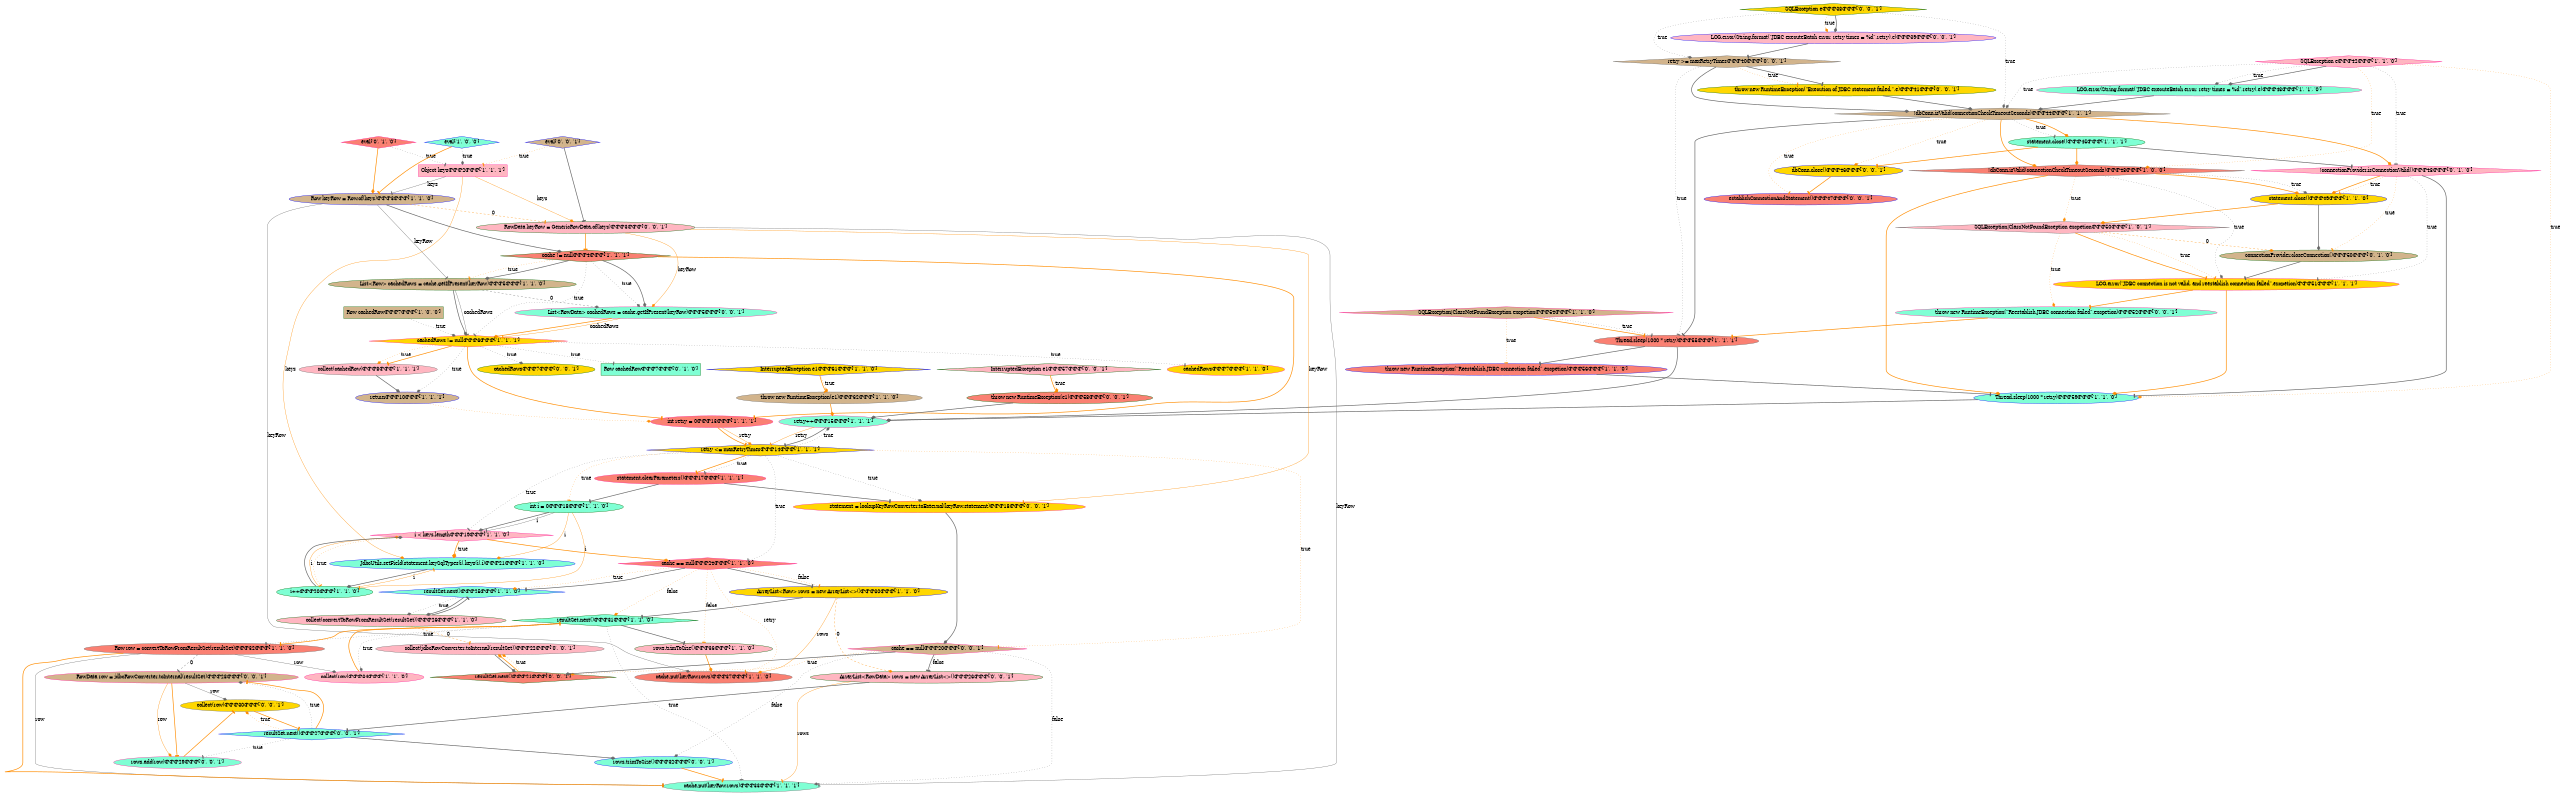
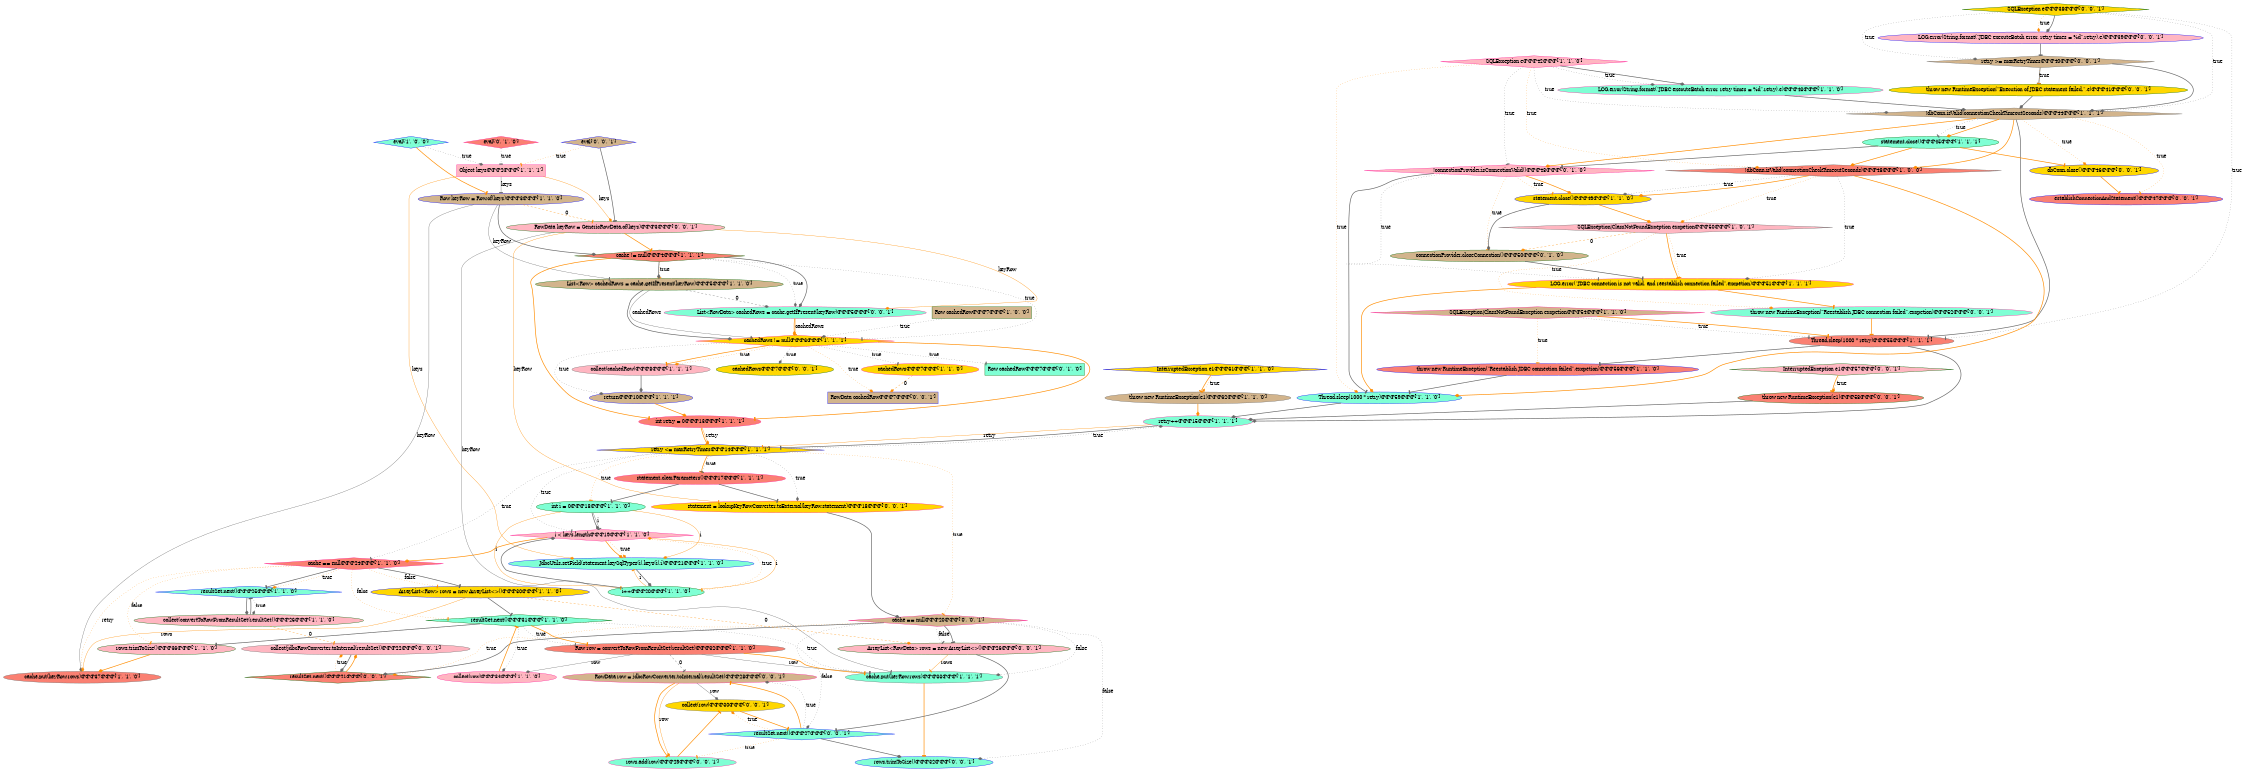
  digraph {
    node [color=deeppink fillcolor=aquamarine shape=ellipse style=filled]
    edge [arrowhead=tee color=darkorange style=bold]
    n1 [fillcolor=tan label="SQLException|ClassNotFoundException excpetion@@@54@@@['1', '1', '0']" shape=diamond]
    n2 [color=blue fillcolor=salmon label="throw new RuntimeException(\"Reestablish JDBC connection failed\",excpetion)@@@56@@@['1', '1', '0']"]
    n3 [color=gray40 fillcolor=salmon label="Thread.sleep(1000 * retry)@@@55@@@['1', '1', '1']"]
    n4 [color=blue label="Thread.sleep(1000 * retry)@@@59@@@['1', '1', '0']"]
    n5 [label="retry++@@@15@@@['1', '1', '1']"]
    n6 [color=blue fillcolor=gold label="retry <= maxRetryTimes@@@14@@@['1', '1', '1']" shape=diamond]
    n7 [fillcolor=tan label="cache == null@@@20@@@['0', '0', '1']" shape=diamond]
    n8 [color=darkgreen label="int i = 0@@@18@@@['1', '1', '0']"]
    n9 [fillcolor=lightpink label="i < keys.length@@@19@@@['1', '1', '0']" shape=diamond]
    n10 [fillcolor=gold label="statement = lookupKeyRowConverter.toExternal(keyRow,statement)@@@18@@@['0', '0', '1']"]
    n11 [fillcolor=salmon label="cache == null@@@24@@@['1', '1', '0']" shape=diamond]
    n12 [fillcolor=salmon label="statement.clearParameters()@@@17@@@['1', '1', '1']"]
    n13 [fillcolor=lightpink label="Object keys@@@2@@@['1', '1', '1']" shape=box]
    n14 [color=blue label="JdbcUtils.setField(statement,keySqlTypes(i(,keys(i(,i)@@@21@@@['1', '1', '0']"]
    n15 [color=blue fillcolor=tan label="Row keyRow = Row.of(keys)@@@3@@@['1', '1', '0']"]
    n16 [color=darkgreen fillcolor=lightpink label="RowData keyRow = GenericRowData.of(keys)@@@3@@@['0', '0', '1']"]
    n17 [color=darkgreen label="i++@@@20@@@['1', '1', '0']"]
    n18 [color=gray40 fillcolor=salmon label="cache.put(keyRow,rows)@@@37@@@['1', '1', '0']"]
    n19 [color=darkgreen fillcolor=tan label="List<Row> cachedRows = cache.getIfPresent(keyRow)@@@5@@@['1', '1', '0']"]
    n20 [color=darkgreen fillcolor=salmon label="cache != null@@@4@@@['1', '1', '1']" shape=diamond]
    n21 [label="List<RowData> cachedRows = cache.getIfPresent(keyRow)@@@5@@@['0', '0', '1']"]
    n22 [color=gray40 label="cache.put(keyRow,rows)@@@33@@@['1', '1', '1']"]
    n23 [fillcolor=gold label="LOG.error(\"JDBC connection is not valid, and reestablish connection failed\",excpetion)@@@51@@@['1', '1', '1']"]
    n24 [label="throw new RuntimeException(\"Reestablish JDBC connection failed\",excpetion)@@@52@@@['0', '0', '1']"]
    n25 [color=darkgreen label="Row cachedRow@@@7@@@['0', '1', '0']" shape=box]
    n26 [fillcolor=gold label="cachedRows != null@@@6@@@['1', '1', '1']" shape=diamond]
    n27 [fillcolor=gold label="cachedRows@@@7@@@['1', '1', '0']"]
+   n28 [color=blue fillcolor=tan label="RowData cachedRow@@@7@@@['0', '0', '1']" shape=box]
    n29 [color=gray40 fillcolor=lightpink label="collect(cachedRow)@@@8@@@['1', '1', '1']"]
    n30 [color=blue fillcolor=tan label="return@@@10@@@['1', '1', '1']"]
    n31 [color=darkgreen fillcolor=gold label="cachedRows@@@7@@@['0', '0', '1']"]
    n32 [fillcolor=salmon label="int retry = 0@@@13@@@['1', '1', '1']"]
    n33 [color=darkgreen fillcolor=gold label="SQLException e@@@38@@@['0', '0', '1']" shape=diamond]
    n34 [color=gray40 fillcolor=tan label="!dbConn.isValid(connectionCheckTimeoutSeconds)@@@44@@@['1', '1', '1']" shape=diamond]
    n35 [color=blue fillcolor=lightpink label="LOG.error(String.format(\"JDBC executeBatch error, retry times = %d\",retry),e)@@@39@@@['0', '0', '1']"]
    n36 [color=gray40 fillcolor=tan label="retry >= maxRetryTimes@@@40@@@['0', '0', '1']" shape=diamond]
    n37 [fillcolor=lightpink label="!connectionProvider.isConnectionValid()@@@48@@@['0', '1', '0']" shape=diamond]
    n38 [color=darkgreen label="statement.close()@@@45@@@['1', '1', '1']"]
    n39 [color=blue fillcolor=salmon label="establishConnectionAndStatement()@@@47@@@['0', '0', '1']"]
    n40 [color=gray40 fillcolor=salmon label="!dbConn.isValid(connectionCheckTimeoutSeconds)@@@48@@@['1', '0', '0']" shape=diamond]
    n41 [color=blue fillcolor=gold label="dbConn.close()@@@46@@@['0', '0', '1']"]
    n42 [color=darkgreen fillcolor=gold label="throw new RuntimeException(\"Execution of JDBC statement failed.\",e)@@@41@@@['0', '0', '1']"]
    n43 [color=darkgreen fillcolor=lightpink label="collect(convertToRowFromResultSet(resultSet))@@@26@@@['1', '1', '0']"]
    n44 [color=gray40 fillcolor=lightpink label="collect(jdbcRowConverter.toInternal(resultSet))@@@22@@@['0', '0', '1']"]
    n45 [color=blue label="resultSet.next()@@@25@@@['1', '1', '0']" shape=diamond]
    n46 [color=darkgreen fillcolor=salmon label="resultSet.next()@@@21@@@['0', '0', '1']" shape=diamond]
    n47 [color=blue fillcolor=gold label="InterruptedException e1@@@61@@@['1', '1', '0']" shape=diamond]
    n48 [color=gray40 fillcolor=tan label="throw new RuntimeException(e1)@@@62@@@['1', '1', '0']"]
    n49 [color=darkgreen fillcolor=tan label="Row cachedRow@@@7@@@['1', '0', '0']" shape=box]
    n50 [color=gray40 fillcolor=salmon label="Row row = convertToRowFromResultSet(resultSet)@@@32@@@['1', '1', '0']"]
    n51 [fillcolor=tan label="RowData row = jdbcRowConverter.toInternal(resultSet)@@@28@@@['0', '0', '1']"]
    n52 [fillcolor=lightpink label="collect(row)@@@34@@@['1', '1', '0']"]
    n53 [color=gray40 fillcolor=gold label="collect(row)@@@30@@@['0', '0', '1']"]
    n54 [label="rows.add(row)@@@29@@@['0', '0', '1']"]
    n55 [color=darkgreen label="resultSet.next()@@@31@@@['1', '1', '0']" shape=diamond]
    n56 [color=darkgreen fillcolor=lightpink label="ArrayList<RowData> rows = new ArrayList<>()@@@26@@@['0', '0', '1']"]
    n57 [color=blue label="resultSet.next()@@@27@@@['0', '0', '1']" shape=diamond]
    n58 [color=blue label="rows.trimToSize()@@@32@@@['0', '0', '1']"]
    n59 [color=blue fillcolor=gold label="ArrayList<Row> rows = new ArrayList<>()@@@30@@@['1', '1', '0']"]
    n60 [color=darkgreen fillcolor=lightpink label="rows.trimToSize()@@@36@@@['1', '1', '0']"]
    n61 [color=gray40 fillcolor=lightpink label="SQLException|ClassNotFoundException excpetion@@@50@@@['1', '0', '1']" shape=diamond]
    n62 [color=darkgreen fillcolor=tan label="connectionProvider.closeConnection()@@@50@@@['0', '1', '0']"]
    n63 [color=blue fillcolor=tan label="eval['0', '0', '1']" shape=diamond]
    n64 [fillcolor=salmon label="eval['0', '1', '0']" shape=diamond]
    n65 [color=darkgreen fillcolor=salmon label="throw new RuntimeException(e1)@@@58@@@['0', '0', '1']"]
    n66 [color=blue fillcolor=gold label="statement.close()@@@49@@@['1', '1', '0']"]
    n67 [color=darkgreen fillcolor=lightpink label="InterruptedException e1@@@57@@@['0', '0', '1']" shape=diamond]
    n68 [fillcolor=lightpink label="SQLException e@@@42@@@['1', '1', '0']" shape=diamond]
    n69 [label="LOG.error(String.format(\"JDBC executeBatch error, retry times = %d\",retry),e)@@@43@@@['1', '1', '0']"]
    n70 [color=blue label="eval['1', '0', '0']" shape=diamond]
    n1 -> n2 [label=true style=dotted]
    n1 -> n3
    n1 -> n3 [color=gray40 label=true style=dotted]
    n2 -> n4 [color=gray40]
    n3 -> n2 [color=gray40]
    n3 -> n5 [arrowhead=diamond color=gray40]
    n4 -> n5 [arrowhead=diamond color=gray40]
    n5 -> n6 [label=retry style=solid]
    n5 -> n6 [color=gray40]
    n6 -> n5 [arrowhead=diamond color=gray40 label=true style=dotted]
    n6 -> n7 [label=true style=dotted]
    n6 -> n8 [label=true style=dotted]
    n6 -> n9 [color=gray40 label=true style=dotted]
    n6 -> n10 [arrowhead=diamond color=gray40 label=true style=dotted]
    n6 -> n11 [color=gray40 label=true style=dotted]
    n6 -> n12
    n6 -> n12 [color=gray40 label=true style=dotted]
    n7 -> n22 [arrowhead=diamond color=gray40 label=false style=dotted]
    n7 -> n46 [arrowhead=diamond label=true style=dotted]
    n7 -> n46 [arrowhead=diamond color=gray40]
    n7 -> n56 [color=gray40 label=false style=dotted]
    n7 -> n56 [color=gray40]
+   n7 -> n57 [arrowhead=diamond color=gray40 label=false style=dotted]
    n7 -> n58 [arrowhead=diamond color=gray40 label=false style=dotted]
    n8 -> n9 [arrowhead=diamond color=gray40]
    n8 -> n9 [color=gray40 label=i style=solid]
    n8 -> n14 [arrowhead=diamond label=i style=solid]
    n8 -> n17 [label=i style=solid]
    n9 -> n11 [arrowhead=diamond]
    n9 -> n14 [arrowhead=diamond]
    n9 -> n14 [arrowhead=diamond label=true style=dotted]
    n9 -> n17 [label=true style=dotted]
    n10 -> n7 [arrowhead=diamond color=gray40]
    n11 -> n18 [label=retry style=dotted]
    n11 -> n45 [color=gray40]
    n11 -> n45 [arrowhead=diamond label=true style=dotted]
-   n11 -> n55 [arrowhead=diamond label=false style=dotted]
+   n11 -> n55 [label=false style=dotted]
    n11 -> n59 [color=gray40]
    n11 -> n59 [label=false style=dotted]
    n11 -> n60 [label=false style=dotted]
    n12 -> n8 [color=gray40]
    n12 -> n10 [color=gray40]
    n13 -> n14 [arrowhead=diamond label=keys style=solid]
    n13 -> n15 [color=gray40 label=keys style=solid]
    n13 -> n16 [arrowhead=diamond label=keys style=solid]
    n14 -> n17 [arrowhead=diamond color=gray40]
    n15 -> n16 [label=0 style=dashed]
    n15 -> n18 [arrowhead=diamond color=gray40 label=keyRow style=solid]
    n15 -> n19 [color=gray40 label=keyRow style=solid]
    n15 -> n20 [arrowhead=diamond color=gray40]
    n16 -> n10 [label=keyRow style=solid]
    n16 -> n20
    n16 -> n21 [arrowhead=diamond label=keyRow style=solid]
    n16 -> n22 [color=gray40 label=keyRow style=solid]
    n17 -> n9 [arrowhead=diamond label=i style=solid]
    n17 -> n9 [arrowhead=diamond color=gray40]
    n17 -> n14 [label=i style=solid]
    n19 -> n21 [arrowhead=diamond color=gray40 label=0 style=dashed]
    n19 -> n26 [color=gray40 label=cachedRows style=solid]
    n19 -> n26 [arrowhead=diamond color=gray40]
    n20 -> n19 [label=true style=dotted]
    n20 -> n19 [arrowhead=diamond color=gray40]
    n20 -> n21 [arrowhead=diamond color=gray40 label=true style=dotted]
    n20 -> n21 [arrowhead=diamond color=gray40]
    n20 -> n26 [color=gray40 label=true style=dotted]
    n20 -> n32
    n21 -> n26 [arrowhead=diamond]
    n21 -> n26 [label=cachedRows style=solid]
    n23 -> n4 [arrowhead=diamond]
    n23 -> n24
    n24 -> n3
    n26 -> n25 [color=gray40 label=true style=dotted]
    n26 -> n27 [color=gray40 label=true style=dotted]
+   n26 -> n28 [arrowhead=diamond label=true style=dotted]
    n26 -> n29
    n26 -> n29 [arrowhead=diamond label=true style=dotted]
    n26 -> n30 [arrowhead=diamond color=gray40 label=true style=dotted]
    n26 -> n31 [arrowhead=diamond color=gray40 label=true style=dotted]
    n26 -> n32
+   n27 -> n28 [arrowhead=diamond label=0 style=dashed]
    n29 -> n30 [arrowhead=diamond color=gray40]
-   n30 -> n32 [arrowhead=diamond style=dotted]
+   n30 -> n32 [arrowhead=diamond]
    n32 -> n6 [arrowhead=diamond label=retry style=solid]
    n32 -> n6
-   n36 -> n3 [color=gray40 label=true style=dotted]
+   n33 -> n3 [color=gray40 label=true style=dotted]
    n33 -> n34 [arrowhead=diamond color=gray40 label=true style=dotted]
    n33 -> n35 [arrowhead=diamond color=gray40]
    n33 -> n35 [arrowhead=diamond label=true style=dotted]
    n33 -> n36 [arrowhead=diamond color=gray40 label=true style=dotted]
    n34 -> n3 [color=gray40]
    n34 -> n37 [arrowhead=diamond]
    n34 -> n38 [arrowhead=diamond]
    n34 -> n38 [color=gray40 label=true style=dotted]
    n34 -> n39 [label=true style=dotted]
    n34 -> n40 [arrowhead=diamond]
    n34 -> n41 [arrowhead=diamond label=true style=dotted]
    n35 -> n36 [color=gray40]
    n36 -> n34 [arrowhead=diamond color=gray40]
    n36 -> n42 [color=gray40]
    n36 -> n42 [label=true style=dotted]
    n37 -> n4 [color=gray40]
    n37 -> n23 [color=gray40 label=true style=dotted]
    n37 -> n62 [label=true style=dotted]
    n37 -> n66 [arrowhead=diamond]
    n37 -> n66 [label=true style=dotted]
    n38 -> n37 [color=gray40]
    n38 -> n40 [arrowhead=diamond]
    n38 -> n41
    n40 -> n4 [arrowhead=diamond]
    n40 -> n23 [arrowhead=diamond color=gray40 label=true style=dotted]
    n40 -> n61 [arrowhead=diamond label=true style=dotted]
    n40 -> n66 [arrowhead=diamond color=gray40 label=true style=dotted]
    n40 -> n66 [arrowhead=diamond]
    n41 -> n39
    n42 -> n34 [arrowhead=diamond color=gray40]
    n43 -> n44 [label=0 style=dashed]
    n43 -> n45 [color=gray40]
    n44 -> n46 [arrowhead=diamond color=gray40]
    n45 -> n43 [arrowhead=diamond color=gray40 label=true style=dotted]
    n45 -> n43 [arrowhead=diamond color=gray40]
    n46 -> n44 [arrowhead=diamond]
    n46 -> n44 [arrowhead=diamond label=true style=dotted]
    n47 -> n48
    n47 -> n48 [arrowhead=diamond label=true style=dotted]
    n48 -> n5 [arrowhead=diamond]
    n49 -> n26 [arrowhead=diamond color=gray40 label=true style=dotted]
    n50 -> n22 [color=gray40 label=row style=solid]
    n50 -> n22
    n50 -> n51 [color=gray40 label=0 style=dashed]
    n50 -> n52 [arrowhead=diamond color=gray40 label=row style=solid]
    n51 -> n53 [arrowhead=diamond color=gray40 label=row style=solid]
    n51 -> n54 [arrowhead=diamond label=row style=solid]
    n51 -> n54
    n52 -> n55
    n53 -> n57
    n54 -> n53
    n55 -> n22 [color=gray40 label=true style=dotted]
    n55 -> n50 [color=gray40 label=true style=dotted]
    n55 -> n50
    n55 -> n52 [arrowhead=diamond color=gray40 label=true style=dotted]
    n55 -> n60 [color=gray40]
    n56 -> n22 [label=rows style=solid]
    n56 -> n57 [color=gray40]
    n57 -> n51 [arrowhead=diamond color=gray40 label=true style=dotted]
    n57 -> n51
    n57 -> n53 [arrowhead=diamond label=true style=dotted]
-   n57 -> n54 [color=gray40 label=true style=dotted]
+   n57 -> n54 [label=true style=dotted]
    n57 -> n58 [arrowhead=diamond color=gray40]
-   n58 -> n22
+   n22 -> n58
    n59 -> n18 [arrowhead=diamond label=rows style=solid]
    n59 -> n55 [color=gray40]
    n59 -> n56 [arrowhead=diamond label=0 style=dashed]
    n60 -> n18 [arrowhead=diamond]
    n61 -> n23 [label=true style=dotted]
    n61 -> n23
    n61 -> n24 [arrowhead=diamond label=true style=dotted]
    n61 -> n62 [arrowhead=diamond label=0 style=dashed]
    n62 -> n23 [color=gray40]
    n63 -> n13 [label=true style=dotted]
    n63 -> n16 [color=gray40]
    n64 -> n13 [color=gray40 label=true style=dotted]
-   n64 -> n15 [arrowhead=diamond]
    n65 -> n5 [arrowhead=diamond color=gray40]
    n66 -> n61 [arrowhead=diamond]
    n66 -> n62 [arrowhead=diamond color=gray40]
    n67 -> n65
    n67 -> n65 [arrowhead=diamond label=true style=dotted]
    n68 -> n4 [arrowhead=diamond label=true style=dotted]
    n68 -> n34 [arrowhead=diamond color=gray40 label=true style=dotted]
    n68 -> n37 [color=gray40 label=true style=dotted]
    n68 -> n40 [arrowhead=diamond label=true style=dotted]
    n68 -> n69 [arrowhead=diamond color=gray40]
    n68 -> n69 [arrowhead=diamond color=gray40 label=true style=dotted]
    n69 -> n34 [arrowhead=diamond color=gray40]
    n70 -> n13 [arrowhead=diamond color=gray40 label=true style=dotted]
    n70 -> n15
  }
